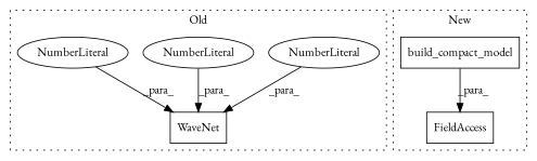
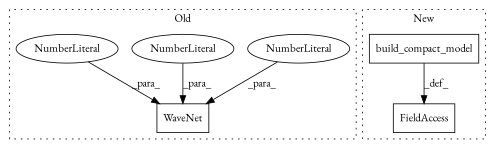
  digraph {
    fontname="EB Garamond"
    node [a=34 fontname="EB Garamond" l=1 shape=box]
    edge [fontname="EB Garamond"]
    n1 [a=32 l="8,1" label=WaveNet s="3584,3605"]
    n2 [l=2 label=NumberLiteral s=3596 shape=ellipse]
    n3 [label=NumberLiteral s=3594 shape=ellipse]
    n4 [label=NumberLiteral s=3592 shape=ellipse]
    n5 [a=32 l="20,1" label=build_compact_model s="3615,3641"]
    n6 [a=22 l=8 label=FieldAccess s=3884]
    subgraph cluster_1 {
      label=Old
      style=dotted
      n1
      n2
      n3
      n4
    }
    subgraph cluster_2 {
      label=New
      style=dotted
      n5
      n6
    }
    n2 -> n1 [label=_para_]
    n3 -> n1 [label=_para_]
    n4 -> n1 [label=_para_]
-   n5 -> n6 [label=_para_]
+   n5 -> n6 [label=_def_]
  }
